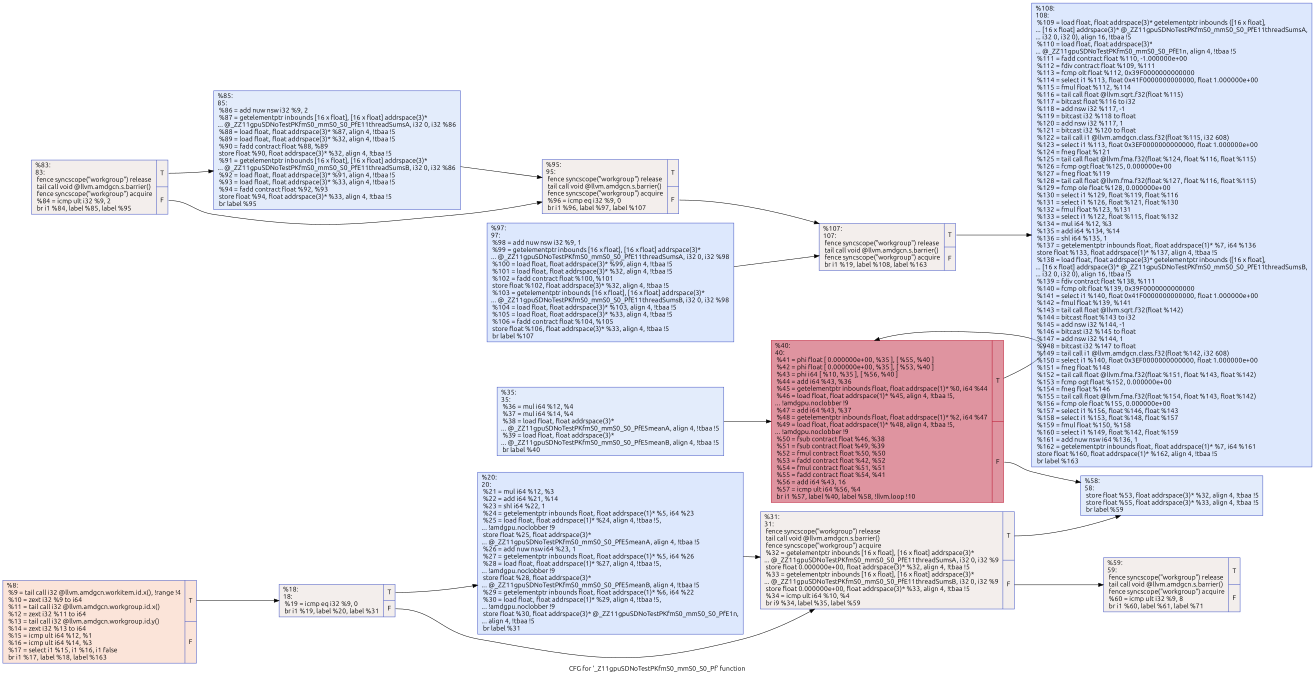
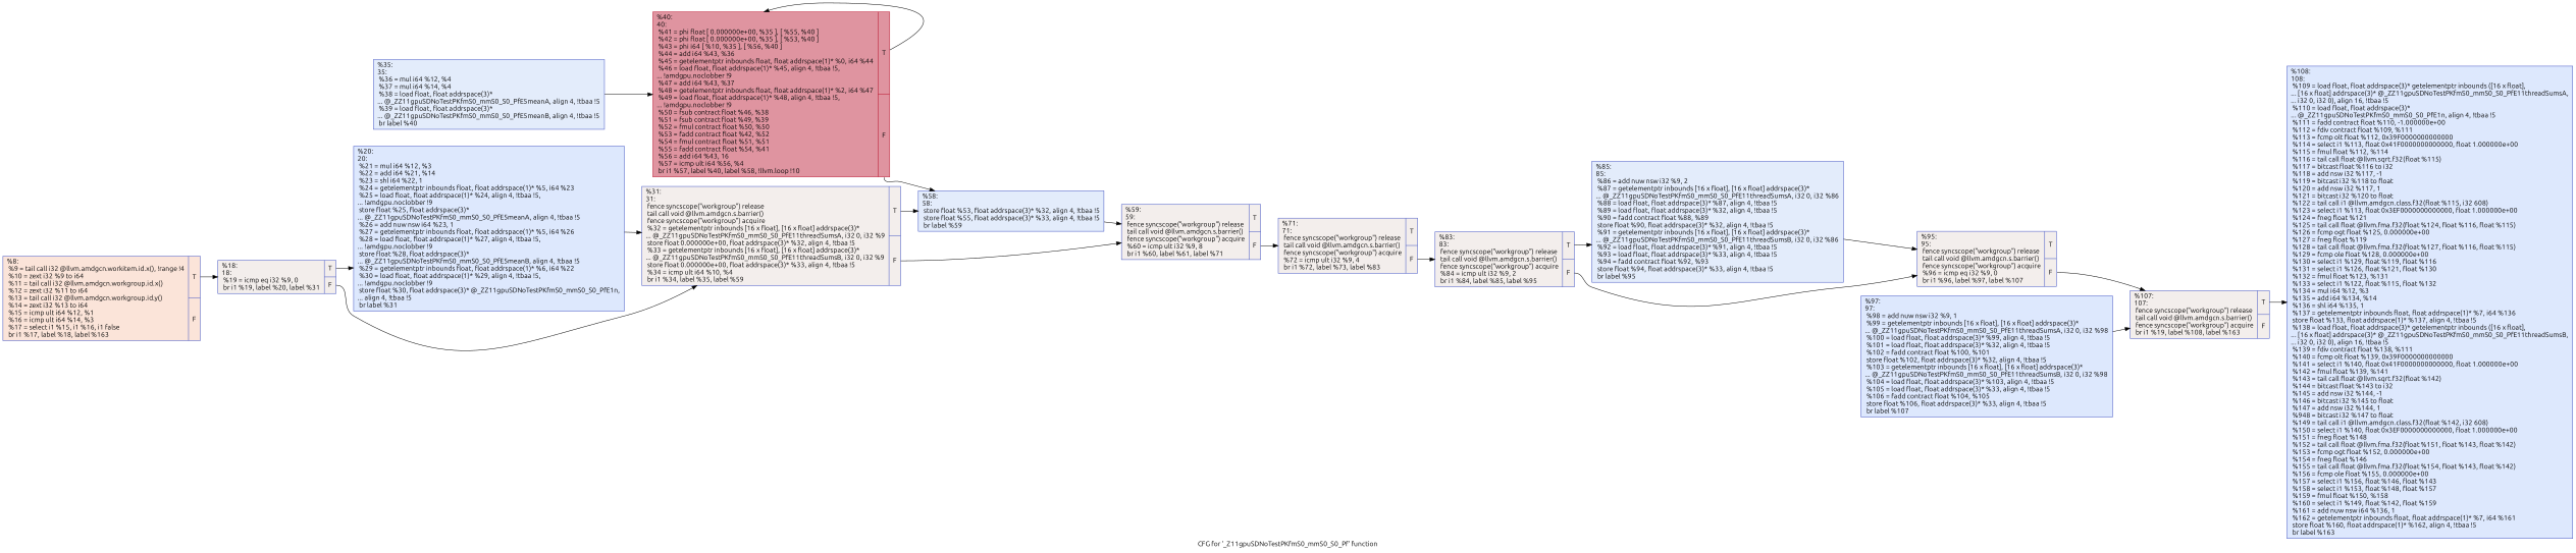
  digraph {
    fontname=Ubuntu
    label="CFG for '_Z11gpuSDNoTestPKfmS0_mmS0_S0_Pf' function"
    rankdir=LR
    node [color="#3d50c3ff" fillcolor="#e3d9d370" fontname=Ubuntu shape=record style=filled]
    edge [fontname=Ubuntu tailport=s0]
    n1 [fillcolor="#f5c1a970" label="{%8:\l  %9 = tail call i32 @llvm.amdgcn.workitem.id.x(), !range !4\l  %10 = zext i32 %9 to i64\l  %11 = tail call i32 @llvm.amdgcn.workgroup.id.x()\l  %12 = zext i32 %11 to i64\l  %13 = tail call i32 @llvm.amdgcn.workgroup.id.y()\l  %14 = zext i32 %13 to i64\l  %15 = icmp ult i64 %12, %1\l  %16 = icmp ult i64 %14, %3\l  %17 = select i1 %15, i1 %16, i1 false\l  br i1 %17, label %18, label %163\l|{<s0>T|<s1>F}}"]
    n2 [label="{%18:\l18:                                               \l  %19 = icmp eq i32 %9, 0\l  br i1 %19, label %20, label %31\l|{<s0>T|<s1>F}}"]
    n3 [fillcolor="#b2ccfb70" label="{%20:\l20:                                               \l  %21 = mul i64 %12, %3\l  %22 = add i64 %21, %14\l  %23 = shl i64 %22, 1\l  %24 = getelementptr inbounds float, float addrspace(1)* %5, i64 %23\l  %25 = load float, float addrspace(1)* %24, align 4, !tbaa !5,\l... !amdgpu.noclobber !9\l  store float %25, float addrspace(3)*\l... @_ZZ11gpuSDNoTestPKfmS0_mmS0_S0_PfE5meanA, align 4, !tbaa !5\l  %26 = add nuw nsw i64 %23, 1\l  %27 = getelementptr inbounds float, float addrspace(1)* %5, i64 %26\l  %28 = load float, float addrspace(1)* %27, align 4, !tbaa !5,\l... !amdgpu.noclobber !9\l  store float %28, float addrspace(3)*\l... @_ZZ11gpuSDNoTestPKfmS0_mmS0_S0_PfE5meanB, align 4, !tbaa !5\l  %29 = getelementptr inbounds float, float addrspace(1)* %6, i64 %22\l  %30 = load float, float addrspace(1)* %29, align 4, !tbaa !5,\l... !amdgpu.noclobber !9\l  store float %30, float addrspace(3)* @_ZZ11gpuSDNoTestPKfmS0_mmS0_S0_PfE1n,\l... align 4, !tbaa !5\l  br label %31\l}"]
-   n4 [label="{%31:\l31:                                               \l  fence syncscope(\"workgroup\") release\l  tail call void @llvm.amdgcn.s.barrier()\l  fence syncscope(\"workgroup\") acquire\l  %32 = getelementptr inbounds [16 x float], [16 x float] addrspace(3)*\l... @_ZZ11gpuSDNoTestPKfmS0_mmS0_S0_PfE11threadSumsA, i32 0, i32 %9\l  store float 0.000000e+00, float addrspace(3)* %32, align 4, !tbaa !5\l  %33 = getelementptr inbounds [16 x float], [16 x float] addrspace(3)*\l... @_ZZ11gpuSDNoTestPKfmS0_mmS0_S0_PfE11threadSumsB, i32 0, i32 %9\l  store float 0.000000e+00, float addrspace(3)* %33, align 4, !tbaa !5\l  %34 = icmp ult i64 %10, %4\l  br i9 %34, label %35, label %59\l|{<s0>T|<s1>F}}"]
+   n4 [label="{%31:\l31:                                               \l  fence syncscope(\"workgroup\") release\l  tail call void @llvm.amdgcn.s.barrier()\l  fence syncscope(\"workgroup\") acquire\l  %32 = getelementptr inbounds [16 x float], [16 x float] addrspace(3)*\l... @_ZZ11gpuSDNoTestPKfmS0_mmS0_S0_PfE11threadSumsA, i32 0, i32 %9\l  store float 0.000000e+00, float addrspace(3)* %32, align 4, !tbaa !5\l  %33 = getelementptr inbounds [16 x float], [16 x float] addrspace(3)*\l... @_ZZ11gpuSDNoTestPKfmS0_mmS0_S0_PfE11threadSumsB, i32 0, i32 %9\l  store float 0.000000e+00, float addrspace(3)* %33, align 4, !tbaa !5\l  %34 = icmp ult i64 %10, %4\l  br i1 %34, label %35, label %59\l|{<s0>T|<s1>F}}"]
    n5 [label="{%59:\l59:                                               \l  fence syncscope(\"workgroup\") release\l  tail call void @llvm.amdgcn.s.barrier()\l  fence syncscope(\"workgroup\") acquire\l  %60 = icmp ult i32 %9, 8\l  br i1 %60, label %61, label %71\l|{<s0>T|<s1>F}}"]
    n6 [fillcolor="#bfd3f670" label="{%58:\l58:                                               \l  store float %53, float addrspace(3)* %32, align 4, !tbaa !5\l  store float %55, float addrspace(3)* %33, align 4, !tbaa !5\l  br label %59\l}"]
    n7 [fillcolor="#bfd3f670" label="{%35:\l35:                                               \l  %36 = mul i64 %12, %4\l  %37 = mul i64 %14, %4\l  %38 = load float, float addrspace(3)*\l... @_ZZ11gpuSDNoTestPKfmS0_mmS0_S0_PfE5meanA, align 4, !tbaa !5\l  %39 = load float, float addrspace(3)*\l... @_ZZ11gpuSDNoTestPKfmS0_mmS0_S0_PfE5meanB, align 4, !tbaa !5\l  br label %40\l}"]
    n8 [color="#b70d28ff" fillcolor="#b70d2870" label="{%40:\l40:                                               \l  %41 = phi float [ 0.000000e+00, %35 ], [ %55, %40 ]\l  %42 = phi float [ 0.000000e+00, %35 ], [ %53, %40 ]\l  %43 = phi i64 [ %10, %35 ], [ %56, %40 ]\l  %44 = add i64 %43, %36\l  %45 = getelementptr inbounds float, float addrspace(1)* %0, i64 %44\l  %46 = load float, float addrspace(1)* %45, align 4, !tbaa !5,\l... !amdgpu.noclobber !9\l  %47 = add i64 %43, %37\l  %48 = getelementptr inbounds float, float addrspace(1)* %2, i64 %47\l  %49 = load float, float addrspace(1)* %48, align 4, !tbaa !5,\l... !amdgpu.noclobber !9\l  %50 = fsub contract float %46, %38\l  %51 = fsub contract float %49, %39\l  %52 = fmul contract float %50, %50\l  %53 = fadd contract float %42, %52\l  %54 = fmul contract float %51, %51\l  %55 = fadd contract float %54, %41\l  %56 = add i64 %43, 16\l  %57 = icmp ult i64 %56, %4\l  br i1 %57, label %40, label %58, !llvm.loop !10\l|{<s0>T|<s1>F}}"]
+   n9 [label="{%71:\l71:                                               \l  fence syncscope(\"workgroup\") release\l  tail call void @llvm.amdgcn.s.barrier()\l  fence syncscope(\"workgroup\") acquire\l  %72 = icmp ult i32 %9, 4\l  br i1 %72, label %73, label %83\l|{<s0>T|<s1>F}}"]
    n10 [label="{%83:\l83:                                               \l  fence syncscope(\"workgroup\") release\l  tail call void @llvm.amdgcn.s.barrier()\l  fence syncscope(\"workgroup\") acquire\l  %84 = icmp ult i32 %9, 2\l  br i1 %84, label %85, label %95\l|{<s0>T|<s1>F}}"]
    n11 [fillcolor="#bfd3f670" label="{%85:\l85:                                               \l  %86 = add nuw nsw i32 %9, 2\l  %87 = getelementptr inbounds [16 x float], [16 x float] addrspace(3)*\l... @_ZZ11gpuSDNoTestPKfmS0_mmS0_S0_PfE11threadSumsA, i32 0, i32 %86\l  %88 = load float, float addrspace(3)* %87, align 4, !tbaa !5\l  %89 = load float, float addrspace(3)* %32, align 4, !tbaa !5\l  %90 = fadd contract float %88, %89\l  store float %90, float addrspace(3)* %32, align 4, !tbaa !5\l  %91 = getelementptr inbounds [16 x float], [16 x float] addrspace(3)*\l... @_ZZ11gpuSDNoTestPKfmS0_mmS0_S0_PfE11threadSumsB, i32 0, i32 %86\l  %92 = load float, float addrspace(3)* %91, align 4, !tbaa !5\l  %93 = load float, float addrspace(3)* %33, align 4, !tbaa !5\l  %94 = fadd contract float %92, %93\l  store float %94, float addrspace(3)* %33, align 4, !tbaa !5\l  br label %95\l}"]
    n12 [label="{%95:\l95:                                               \l  fence syncscope(\"workgroup\") release\l  tail call void @llvm.amdgcn.s.barrier()\l  fence syncscope(\"workgroup\") acquire\l  %96 = icmp eq i32 %9, 0\l  br i1 %96, label %97, label %107\l|{<s0>T|<s1>F}}"]
    n13 [label="{%107:\l107:                                              \l  fence syncscope(\"workgroup\") release\l  tail call void @llvm.amdgcn.s.barrier()\l  fence syncscope(\"workgroup\") acquire\l  br i1 %19, label %108, label %163\l|{<s0>T|<s1>F}}"]
    n14 [fillcolor="#b2ccfb70" label="{%97:\l97:                                               \l  %98 = add nuw nsw i32 %9, 1\l  %99 = getelementptr inbounds [16 x float], [16 x float] addrspace(3)*\l... @_ZZ11gpuSDNoTestPKfmS0_mmS0_S0_PfE11threadSumsA, i32 0, i32 %98\l  %100 = load float, float addrspace(3)* %99, align 4, !tbaa !5\l  %101 = load float, float addrspace(3)* %32, align 4, !tbaa !5\l  %102 = fadd contract float %100, %101\l  store float %102, float addrspace(3)* %32, align 4, !tbaa !5\l  %103 = getelementptr inbounds [16 x float], [16 x float] addrspace(3)*\l... @_ZZ11gpuSDNoTestPKfmS0_mmS0_S0_PfE11threadSumsB, i32 0, i32 %98\l  %104 = load float, float addrspace(3)* %103, align 4, !tbaa !5\l  %105 = load float, float addrspace(3)* %33, align 4, !tbaa !5\l  %106 = fadd contract float %104, %105\l  store float %106, float addrspace(3)* %33, align 4, !tbaa !5\l  br label %107\l}"]
    n15 [fillcolor="#b2ccfb70" label="{%108:\l108:                                              \l  %109 = load float, float addrspace(3)* getelementptr inbounds ([16 x float],\l... [16 x float] addrspace(3)* @_ZZ11gpuSDNoTestPKfmS0_mmS0_S0_PfE11threadSumsA,\l... i32 0, i32 0), align 16, !tbaa !5\l  %110 = load float, float addrspace(3)*\l... @_ZZ11gpuSDNoTestPKfmS0_mmS0_S0_PfE1n, align 4, !tbaa !5\l  %111 = fadd contract float %110, -1.000000e+00\l  %112 = fdiv contract float %109, %111\l  %113 = fcmp olt float %112, 0x39F0000000000000\l  %114 = select i1 %113, float 0x41F0000000000000, float 1.000000e+00\l  %115 = fmul float %112, %114\l  %116 = tail call float @llvm.sqrt.f32(float %115)\l  %117 = bitcast float %116 to i32\l  %118 = add nsw i32 %117, -1\l  %119 = bitcast i32 %118 to float\l  %120 = add nsw i32 %117, 1\l  %121 = bitcast i32 %120 to float\l  %122 = tail call i1 @llvm.amdgcn.class.f32(float %115, i32 608)\l  %123 = select i1 %113, float 0x3EF0000000000000, float 1.000000e+00\l  %124 = fneg float %121\l  %125 = tail call float @llvm.fma.f32(float %124, float %116, float %115)\l  %126 = fcmp ogt float %125, 0.000000e+00\l  %127 = fneg float %119\l  %128 = tail call float @llvm.fma.f32(float %127, float %116, float %115)\l  %129 = fcmp ole float %128, 0.000000e+00\l  %130 = select i1 %129, float %119, float %116\l  %131 = select i1 %126, float %121, float %130\l  %132 = fmul float %123, %131\l  %133 = select i1 %122, float %115, float %132\l  %134 = mul i64 %12, %3\l  %135 = add i64 %134, %14\l  %136 = shl i64 %135, 1\l  %137 = getelementptr inbounds float, float addrspace(1)* %7, i64 %136\l  store float %133, float addrspace(1)* %137, align 4, !tbaa !5\l  %138 = load float, float addrspace(3)* getelementptr inbounds ([16 x float],\l... [16 x float] addrspace(3)* @_ZZ11gpuSDNoTestPKfmS0_mmS0_S0_PfE11threadSumsB,\l... i32 0, i32 0), align 16, !tbaa !5\l  %139 = fdiv contract float %138, %111\l  %140 = fcmp olt float %139, 0x39F0000000000000\l  %141 = select i1 %140, float 0x41F0000000000000, float 1.000000e+00\l  %142 = fmul float %139, %141\l  %143 = tail call float @llvm.sqrt.f32(float %142)\l  %144 = bitcast float %143 to i32\l  %145 = add nsw i32 %144, -1\l  %146 = bitcast i32 %145 to float\l  %147 = add nsw i32 %144, 1\l  %948 = bitcast i32 %147 to float\l  %149 = tail call i1 @llvm.amdgcn.class.f32(float %142, i32 608)\l  %150 = select i1 %140, float 0x3EF0000000000000, float 1.000000e+00\l  %151 = fneg float %148\l  %152 = tail call float @llvm.fma.f32(float %151, float %143, float %142)\l  %153 = fcmp ogt float %152, 0.000000e+00\l  %154 = fneg float %146\l  %155 = tail call float @llvm.fma.f32(float %154, float %143, float %142)\l  %156 = fcmp ole float %155, 0.000000e+00\l  %157 = select i1 %156, float %146, float %143\l  %158 = select i1 %153, float %148, float %157\l  %159 = fmul float %150, %158\l  %160 = select i1 %149, float %142, float %159\l  %161 = add nuw nsw i64 %136, 1\l  %162 = getelementptr inbounds float, float addrspace(1)* %7, i64 %161\l  store float %160, float addrspace(1)* %162, align 4, !tbaa !5\l  br label %163\l}"]
    n1 -> n2
    n2 -> n3
    n2 -> n4 [tailport=s1]
    n3 -> n4
    n4 -> n5 [tailport=s1]
    n4 -> n6
+   n5 -> n9 [tailport=s1]
+   n6 -> n5
    n7 -> n8
    n8 -> n6 [tailport=s1]
    n8 -> n8
+   n9 -> n10 [tailport=s1]
    n10 -> n11
    n10 -> n12 [tailport=s1]
    n11 -> n12
    n12 -> n13 [tailport=s1]
    n13 -> n15
    n14 -> n13
  }
